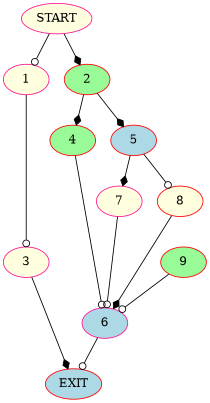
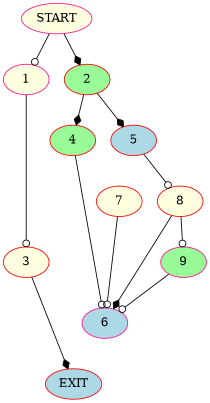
  digraph {
    node [color=red fillcolor=lightyellow style=filled]
    edge [arrowhead=odot]
    n1 [color=deeppink label=START]
    1 [color=deeppink]
    2 [fillcolor=palegreen]
-   3 [color=deeppink]
+   3
    n5 [fillcolor=lightblue label=EXIT]
    4 [fillcolor=palegreen]
    5 [fillcolor=lightblue]
    6 [color=deeppink fillcolor=lightblue]
-   7 [color=deeppink]
+   7
    8
-   9 [fillcolor=palegreen]
+   9 [color=deeppink fillcolor=palegreen]
    n1 -> 1
    n1 -> 2 [arrowhead=diamond]
    1 -> 3
    2 -> 4 [arrowhead=diamond]
    2 -> 5 [arrowhead=diamond]
    3 -> n5 [arrowhead=diamond]
    4 -> 6
-   5 -> 7 [arrowhead=diamond]
    5 -> 8
-   6 -> n5
    7 -> 6
    8 -> 6 [arrowhead=diamond]
+   8 -> 9
    9 -> 6
  }
